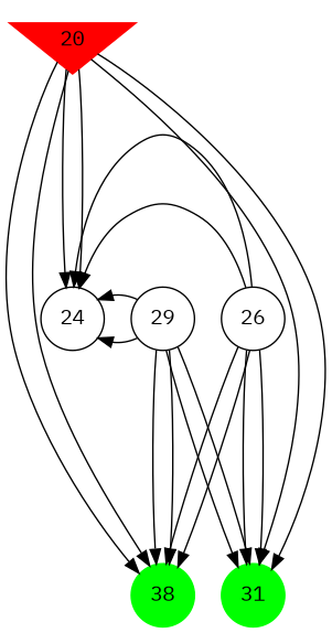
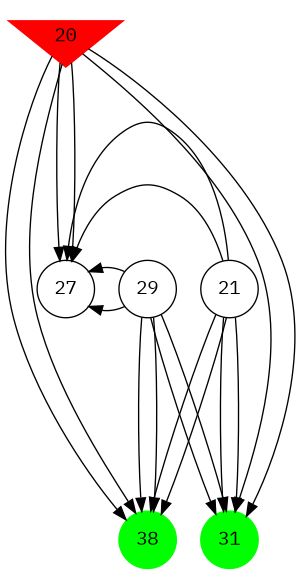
  digraph {
    fontname="IBM Plex Mono"
    ranksep=2.0
    node [color=black fontname="IBM Plex Mono" shape=circle]
    edge [fontname="IBM Plex Mono"]
    20 [color=red shape=invtriangle style=filled]
-   24
-   26
+   24 [label=27]
+   26 [label=21]
    29
    n5 [color=green label=38 style=filled]
    31 [color=green style=filled]
    subgraph sub_1 {
      rank=same
      20
    }
    subgraph sub_2 {
      rank=same
      24
      26
      29
    }
    subgraph sub_3 {
      rank=same
      n5
      31
    }
    20 -> 24
    20 -> 24
    20 -> n5
    20 -> n5
    20 -> 31
    20 -> 31
    26 -> 24
    26 -> 24
    26 -> n5
    26 -> n5
    26 -> 31
    26 -> 31
    29 -> 24
    29 -> 24
    29 -> n5
    29 -> n5
    29 -> 31
    29 -> 31
  }
